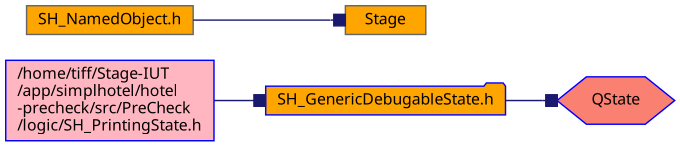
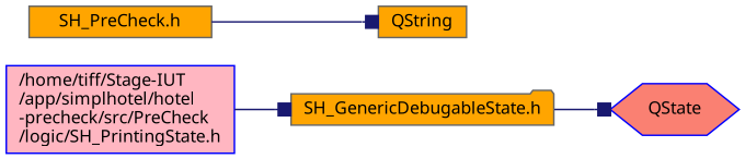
  digraph {
    rankdir=LR
    node [color=gray40 fillcolor=orange fontname=Verdana fontsize=11 shape=box style=filled]
    edge [arrowhead=box color=midnightblue fontname=Verdana fontsize=11 labelfontname=Verdana labelfontsize=11 style=solid]
    n1 [color=blue fillcolor=lightpink fontcolor=black height=0.2 label="/home/tiff/Stage-IUT\l/app/simplhotel/hotel\l-precheck/src/PreCheck\l/logic/SH_PrintingState.h" width=0.4]
-   n2 [color=blue height=0.2 label="SH_GenericDebugableState.h" shape=folder width=0.4]
+   n2 [height=0.2 label="SH_GenericDebugableState.h" shape=folder width=0.4]
    n3 [color=blue fillcolor=salmon height=0.2 label=QState shape=hexagon width=0.4]
-   n4 [height=0.2 label="SH_NamedObject.h" width=0.4]
-   n5 [height=0.2 label=Stage width=0.4]
+   n4 [height=0.2 label="SH_PreCheck.h" width=0.4]
+   n5 [height=0.2 label=QString width=0.4]
    n1 -> n2
    n2 -> n3
    n4 -> n5
  }
